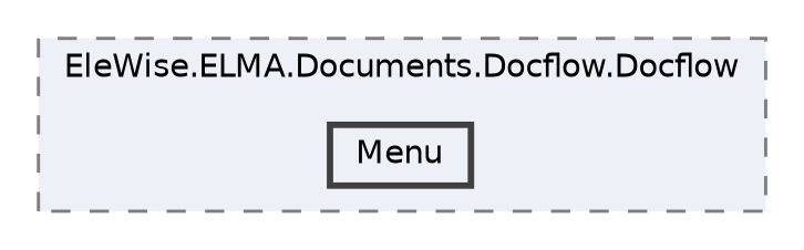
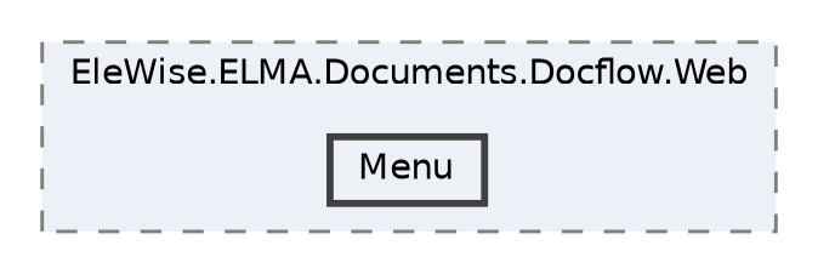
  digraph {
    compound=true
    n1 [color=grey25 fillcolor="#edf0f7" fontname=Helvetica fontsize=10 height=0.2 label=Menu shape=box style="filled,bold" width=0.4]
    subgraph cluster_1 {
      bgcolor="#edf0f7"
      fontname=Helvetica
      fontsize=10
-     label="EleWise.ELMA.Documents.Docflow.Docflow"
+     label="EleWise.ELMA.Documents.Docflow.Web"
      pencolor=grey50
      style="filled,dashed"
      n1
    }
  }
